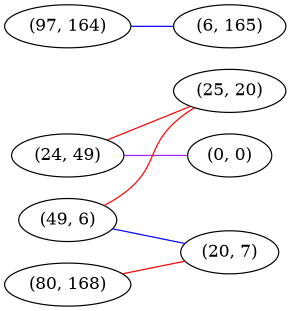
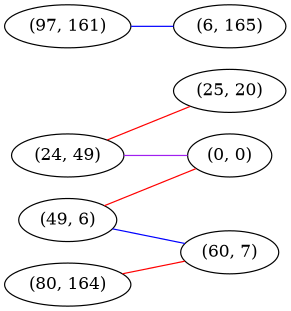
  graph {
    rankdir=LR
    edge [color=red weight=1]
    n1 [label="(24, 49)"]
    "(0, 0)"
    "(25, 20)"
    "(49, 6)"
-   "(60, 7)" [label="(20, 7)"]
-   "(80, 164)" [label="(80, 168)"]
-   "(97, 164)"
+   "(60, 7)"
+   "(80, 164)"
+   "(97, 164)" [label="(97, 161)"]
    "(6, 165)"
    n1 -- "(0, 0)" [color=purple weight=4]
    n1 -- "(25, 20)"
-   "(49, 6)" -- "(25, 20)"
+   "(49, 6)" -- "(0, 0)"
    "(49, 6)" -- "(60, 7)" [color=blue]
    "(80, 164)" -- "(60, 7)"
    "(97, 164)" -- "(6, 165)" [color=blue weight=3]
  }
